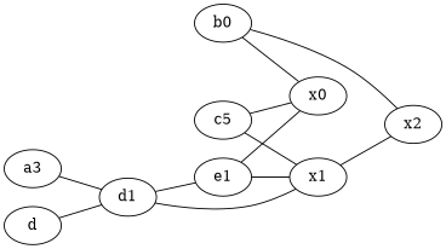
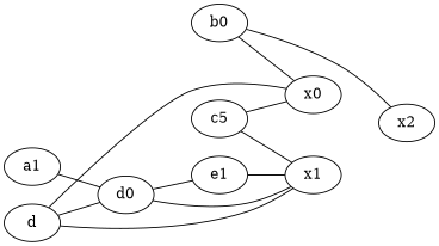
  graph {
    rankdir=LR
    node [labelfontsize=50]
    d
-   d1
+   d1 [label=d0]
    x1
    e1
-   a1 [label=a3]
+   a1
    x2
    x0
    n8 [label=c5]
    n9 [label=b0]
    d -- d1
    d1 -- x1
    d1 -- e1
-   x1 -- x2
+   x1 -- d
    e1 -- x1
-   e1 -- x0
+   d -- x0
    a1 -- d1
    n8 -- x1
    n8 -- x0
    n9 -- x2
    n9 -- x0
  }
